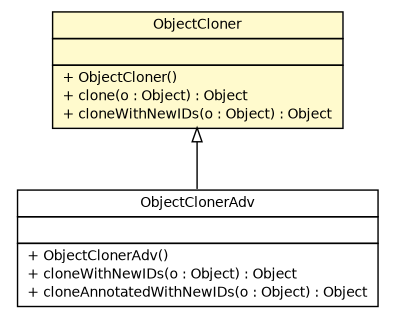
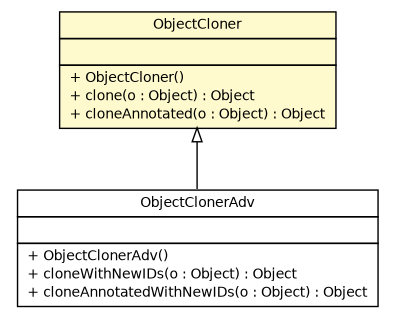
  digraph {
    nodesep=0.25
    ranksep=0.5
    node [fontcolor=black fontname=Helvetica fontsize=10.0 shape=plaintext]
    n1 [label=<<table title="sorcer.util.ObjectClonerAdv" border="0" cellborder="1" cellspacing="0" cellpadding="2" port="p" href="./ObjectClonerAdv.html"> 		<tr><td><table border="0" cellspacing="0" cellpadding="1"> <tr><td align="center" balign="center"> ObjectClonerAdv </td></tr> 		</table></td></tr> 		<tr><td><table border="0" cellspacing="0" cellpadding="1"> <tr><td align="left" balign="left">  </td></tr> 		</table></td></tr> 		<tr><td><table border="0" cellspacing="0" cellpadding="1"> <tr><td align="left" balign="left"> + ObjectClonerAdv() </td></tr> <tr><td align="left" balign="left"> + cloneWithNewIDs(o : Object) : Object </td></tr> <tr><td align="left" balign="left"> + cloneAnnotatedWithNewIDs(o : Object) : Object </td></tr> 		</table></td></tr> 		</table>>]
-   n2 [label=<<table title="sorcer.util.ObjectCloner" border="0" cellborder="1" cellspacing="0" cellpadding="2" port="p" bgcolor="lemonChiffon" href="./ObjectCloner.html"> 		<tr><td><table border="0" cellspacing="0" cellpadding="1"> <tr><td align="center" balign="center"> ObjectCloner </td></tr> 		</table></td></tr> 		<tr><td><table border="0" cellspacing="0" cellpadding="1"> <tr><td align="left" balign="left">  </td></tr> 		</table></td></tr> 		<tr><td><table border="0" cellspacing="0" cellpadding="1"> <tr><td align="left" balign="left"> + ObjectCloner() </td></tr> <tr><td align="left" balign="left"> + clone(o : Object) : Object </td></tr> <tr><td align="left" balign="left"> + cloneWithNewIDs(o : Object) : Object </td></tr> 		</table></td></tr> 		</table>>]
+   n2 [label=<<table title="sorcer.util.ObjectCloner" border="0" cellborder="1" cellspacing="0" cellpadding="2" port="p" bgcolor="lemonChiffon" href="./ObjectCloner.html"> 		<tr><td><table border="0" cellspacing="0" cellpadding="1"> <tr><td align="center" balign="center"> ObjectCloner </td></tr> 		</table></td></tr> 		<tr><td><table border="0" cellspacing="0" cellpadding="1"> <tr><td align="left" balign="left">  </td></tr> 		</table></td></tr> 		<tr><td><table border="0" cellspacing="0" cellpadding="1"> <tr><td align="left" balign="left"> + ObjectCloner() </td></tr> <tr><td align="left" balign="left"> + clone(o : Object) : Object </td></tr> <tr><td align="left" balign="left"> + cloneAnnotated(o : Object) : Object </td></tr> 		</table></td></tr> 		</table>>]
    n2 -> n1 [arrowtail=empty dir=back fontname=Helvetica fontsize=10 headport=p labelfontname=Helvetica labelfontsize=10 tailport=p]
  }
